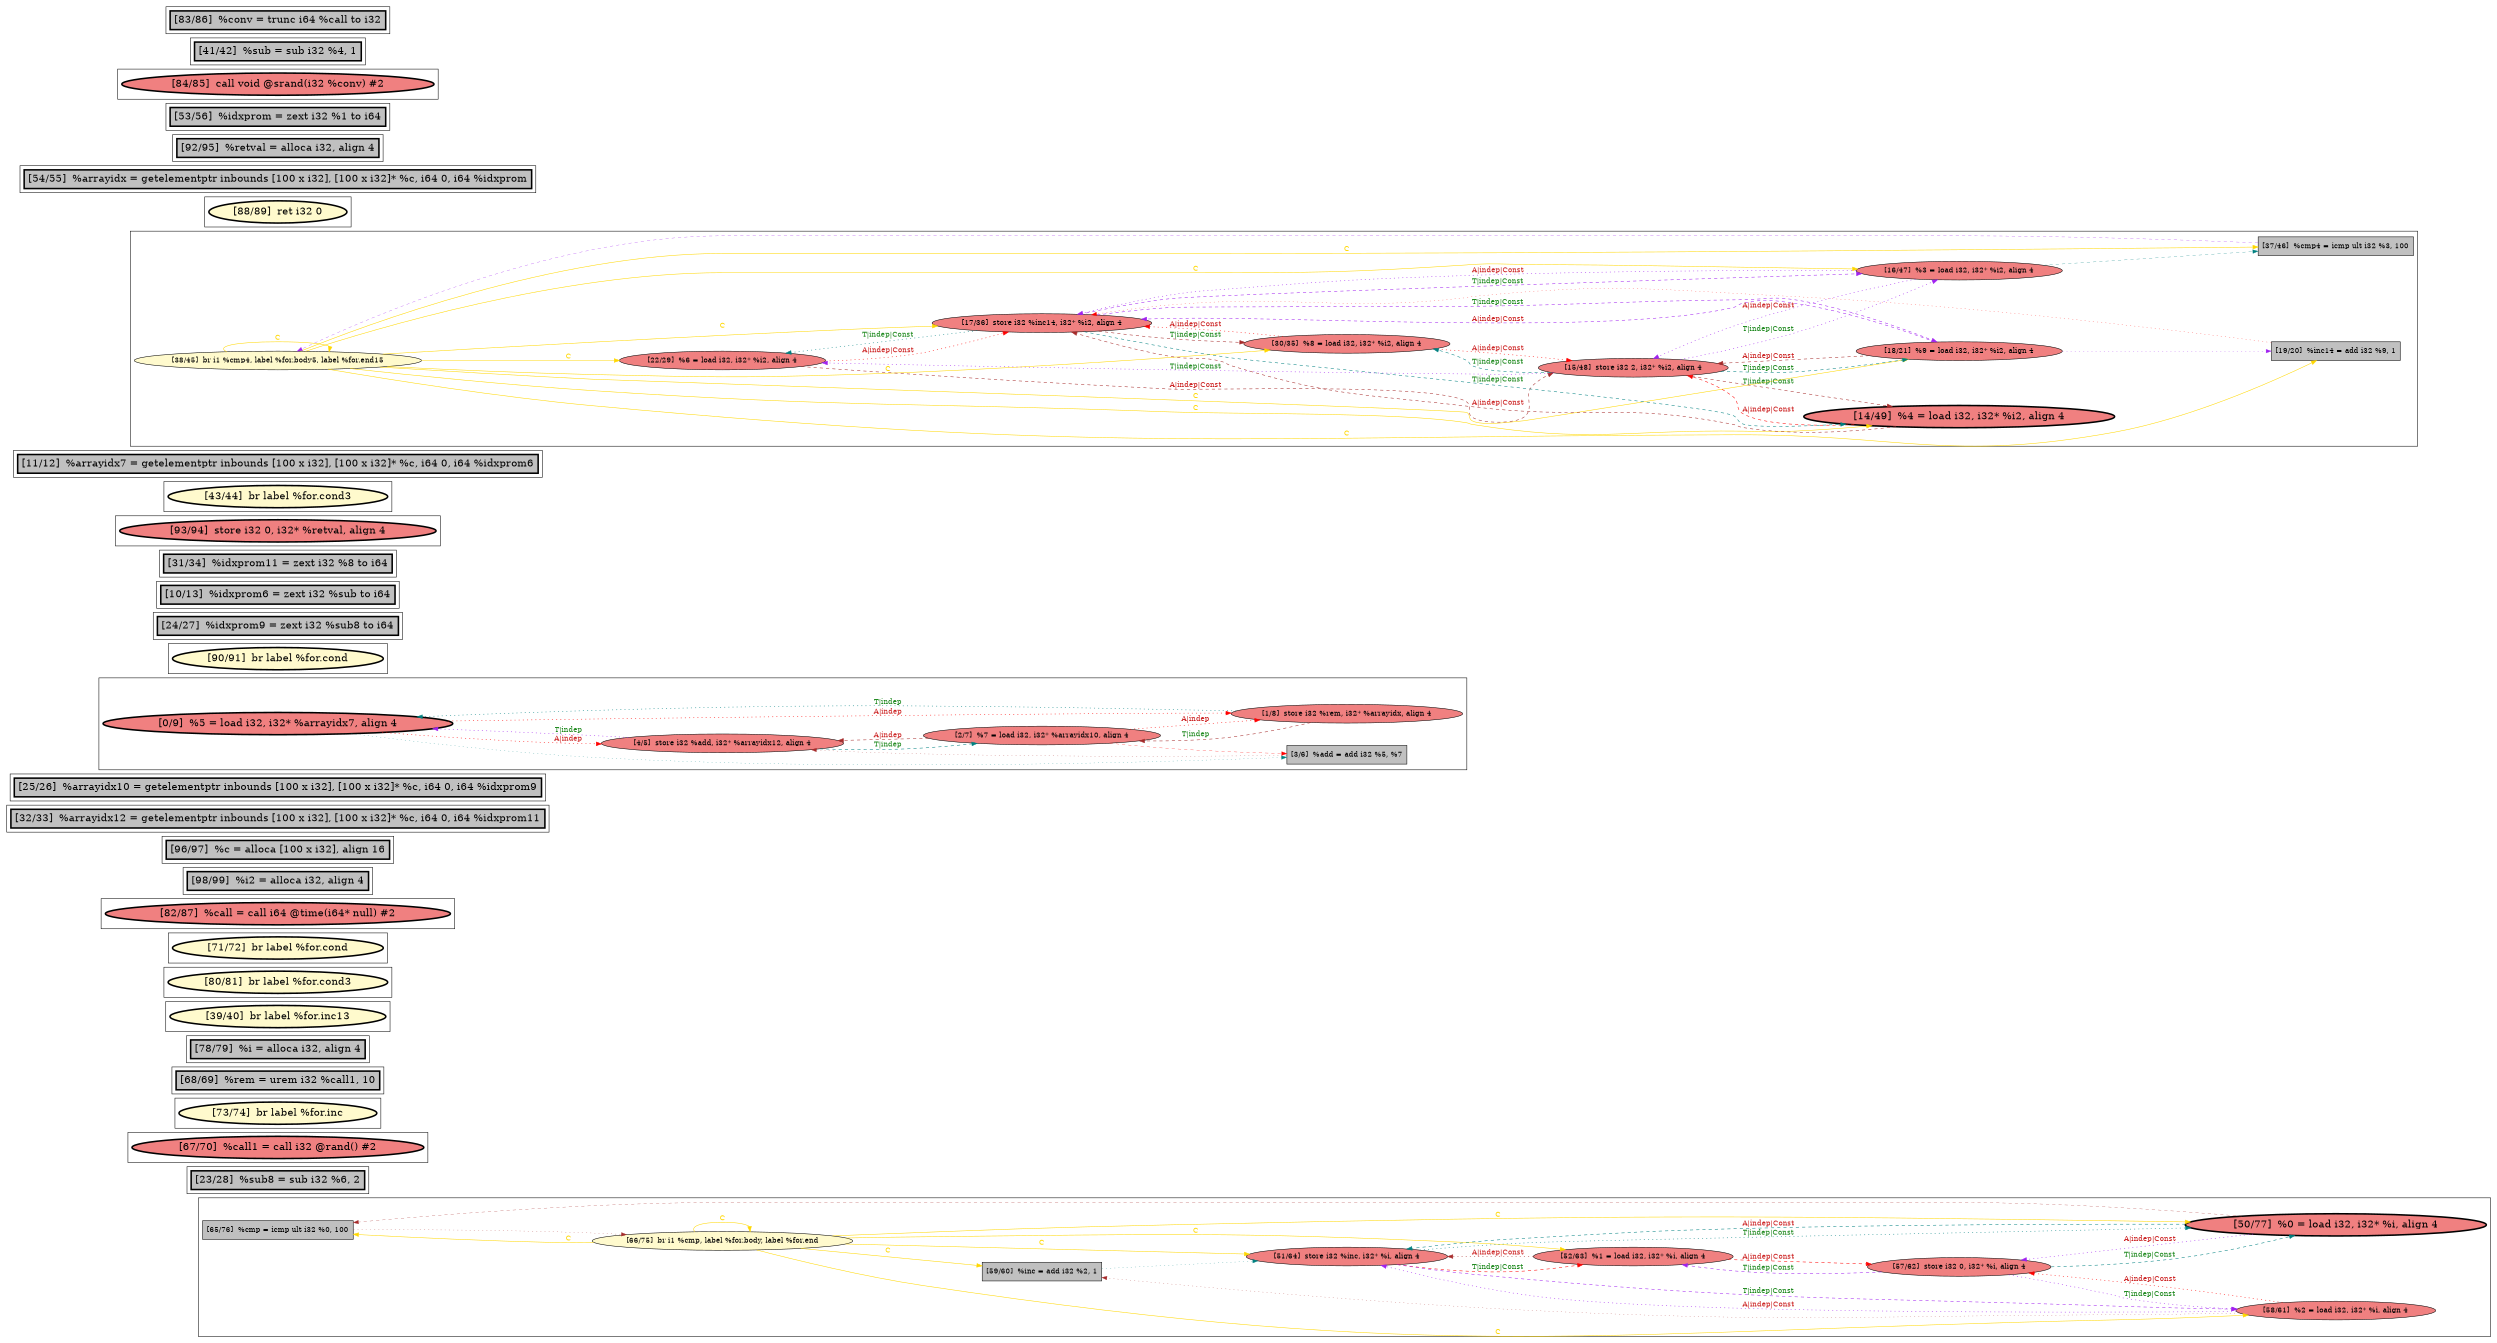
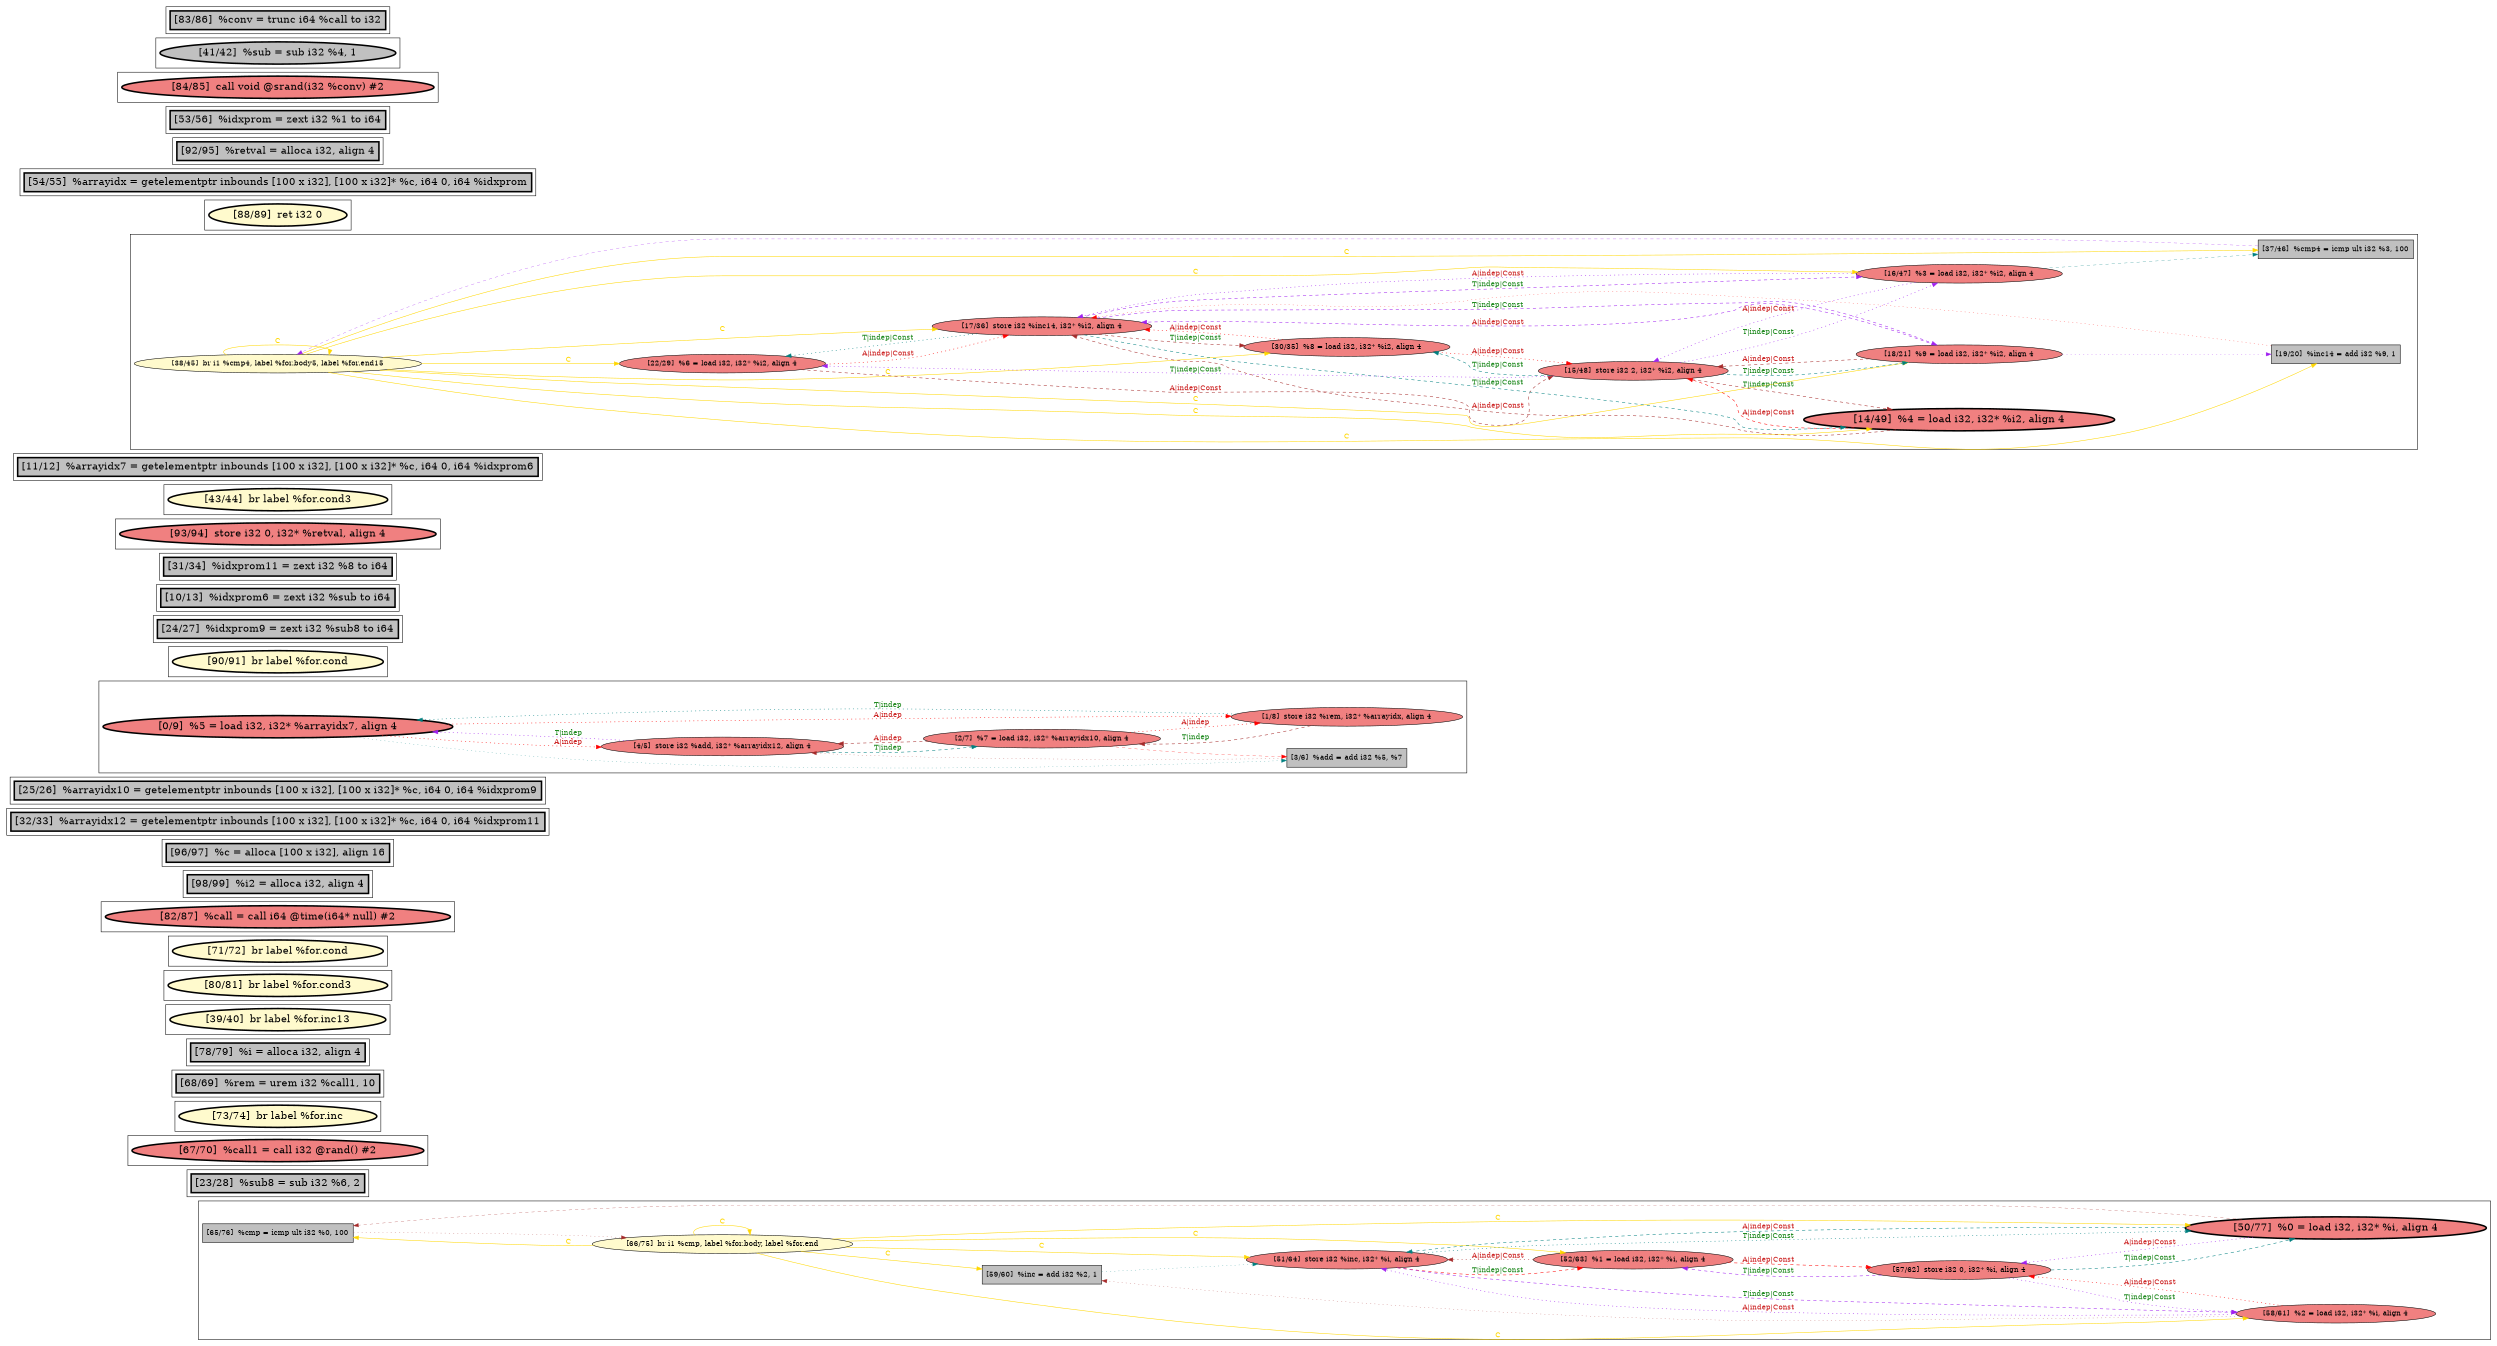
  digraph {
    fontname="DejaVu Serif"
    rankdir=LR
    node [fillcolor=grey fontname="DejaVu Serif" shape=ellipse style=filled fontsize=20 penwidth=3.0]
    edge [color=gold fontcolor=forestgreen fontname="DejaVu Serif" penwidth=1.0 style=dotted]
    n1 [label="[65/76]  %cmp = icmp ult i32 %0, 100" shape=rectangle fontsize="" penwidth=""]
    n2 [fillcolor=lemonchiffon label="[66/75]  br i1 %cmp, label %for.body, label %for.end" fontsize="" penwidth=""]
    n3 [fillcolor=lightcoral label="[51/64]  store i32 %inc, i32* %i, align 4" fontsize="" penwidth=""]
    n4 [fillcolor=lightcoral label="[52/63]  %1 = load i32, i32* %i, align 4" fontsize="" penwidth=""]
    n5 [fillcolor=lightcoral label="[50/77]  %0 = load i32, i32* %i, align 4"]
    n6 [fillcolor=lightcoral label="[58/61]  %2 = load i32, i32* %i, align 4" fontsize="" penwidth=""]
    n7 [label="[59/60]  %inc = add i32 %2, 1" shape=rectangle fontsize="" penwidth=""]
    n8 [fillcolor=lightcoral label="[57/62]  store i32 0, i32* %i, align 4" fontsize="" penwidth=""]
    n9 [label="[23/28]  %sub8 = sub i32 %6, 2" shape=rectangle]
    n10 [fillcolor=lightcoral label="[67/70]  %call1 = call i32 @rand() #2"]
    n11 [fillcolor=lemonchiffon label="[73/74]  br label %for.inc"]
    n12 [label="[68/69]  %rem = urem i32 %call1, 10" shape=rectangle]
    n13 [label="[78/79]  %i = alloca i32, align 4" shape=rectangle]
    n14 [fillcolor=lemonchiffon label="[39/40]  br label %for.inc13"]
    n15 [fillcolor=lemonchiffon label="[80/81]  br label %for.cond3"]
    n16 [fillcolor=lemonchiffon label="[71/72]  br label %for.cond"]
    n17 [fillcolor=lightcoral label="[82/87]  %call = call i64 @time(i64* null) #2"]
    n18 [label="[98/99]  %i2 = alloca i32, align 4" shape=rectangle]
    n19 [label="[96/97]  %c = alloca [100 x i32], align 16" shape=rectangle]
    n20 [label="[32/33]  %arrayidx12 = getelementptr inbounds [100 x i32], [100 x i32]* %c, i64 0, i64 %idxprom11" shape=rectangle]
    n21 [label="[25/26]  %arrayidx10 = getelementptr inbounds [100 x i32], [100 x i32]* %c, i64 0, i64 %idxprom9" shape=rectangle]
    n22 [fillcolor=lightcoral label="[0/9]  %5 = load i32, i32* %arrayidx7, align 4"]
    n23 [fillcolor=lightcoral label="[4/5]  store i32 %add, i32* %arrayidx12, align 4" fontsize="" penwidth=""]
    n24 [label="[3/6]  %add = add i32 %5, %7" shape=rectangle fontsize="" penwidth=""]
    n25 [fillcolor=lightcoral label="[1/8]  store i32 %rem, i32* %arrayidx, align 4" fontsize="" penwidth=""]
    n26 [fillcolor=lightcoral label="[2/7]  %7 = load i32, i32* %arrayidx10, align 4" fontsize="" penwidth=""]
    n27 [fillcolor=lemonchiffon label="[90/91]  br label %for.cond"]
    n28 [label="[24/27]  %idxprom9 = zext i32 %sub8 to i64" shape=rectangle]
    n29 [label="[10/13]  %idxprom6 = zext i32 %sub to i64" shape=rectangle]
    n30 [label="[31/34]  %idxprom11 = zext i32 %8 to i64" shape=rectangle]
    n31 [fillcolor=lightcoral label="[93/94]  store i32 0, i32* %retval, align 4"]
    n32 [fillcolor=lemonchiffon label="[43/44]  br label %for.cond3"]
    n33 [label="[11/12]  %arrayidx7 = getelementptr inbounds [100 x i32], [100 x i32]* %c, i64 0, i64 %idxprom6" shape=rectangle]
    n34 [fillcolor=lemonchiffon label="[38/45]  br i1 %cmp4, label %for.body5, label %for.end15" fontsize="" penwidth=""]
    n35 [fillcolor=lightcoral label="[22/29]  %6 = load i32, i32* %i2, align 4" fontsize="" penwidth=""]
    n36 [fillcolor=lightcoral label="[14/49]  %4 = load i32, i32* %i2, align 4"]
    n37 [label="[19/20]  %inc14 = add i32 %9, 1" shape=rectangle fontsize="" penwidth=""]
    n38 [fillcolor=lightcoral label="[17/36]  store i32 %inc14, i32* %i2, align 4" fontsize="" penwidth=""]
    n39 [fillcolor=lightcoral label="[18/21]  %9 = load i32, i32* %i2, align 4" fontsize="" penwidth=""]
    n40 [fillcolor=lightcoral label="[16/47]  %3 = load i32, i32* %i2, align 4" fontsize="" penwidth=""]
    n41 [fillcolor=lightcoral label="[30/35]  %8 = load i32, i32* %i2, align 4" fontsize="" penwidth=""]
    n42 [label="[37/46]  %cmp4 = icmp ult i32 %3, 100" shape=rectangle fontsize="" penwidth=""]
    n43 [fillcolor=lightcoral label="[15/48]  store i32 2, i32* %i2, align 4" fontsize="" penwidth=""]
    n44 [fillcolor=lemonchiffon label="[88/89]  ret i32 0"]
    n45 [label="[54/55]  %arrayidx = getelementptr inbounds [100 x i32], [100 x i32]* %c, i64 0, i64 %idxprom" shape=rectangle]
    n46 [label="[92/95]  %retval = alloca i32, align 4" shape=rectangle]
    n47 [label="[53/56]  %idxprom = zext i32 %1 to i64" shape=rectangle]
    n48 [fillcolor=lightcoral label="[84/85]  call void @srand(i32 %conv) #2"]
-   n49 [label="[41/42]  %sub = sub i32 %4, 1" shape=rectangle]
+   n49 [label="[41/42]  %sub = sub i32 %4, 1"]
    n50 [label="[83/86]  %conv = trunc i64 %call to i32" shape=rectangle]
    subgraph cluster_1 {
      n1
      n2
      n3
      n4
      n5
      n6
      n7
      n8
    }
    subgraph cluster_2 {
      n9
    }
    subgraph cluster_3 {
      n10
    }
    subgraph cluster_4 {
      n11
    }
    subgraph cluster_5 {
      n12
    }
    subgraph cluster_6 {
      n13
    }
    subgraph cluster_7 {
      n14
    }
    subgraph cluster_8 {
      n15
    }
    subgraph cluster_9 {
      n16
    }
    subgraph cluster_10 {
      n17
    }
    subgraph cluster_11 {
      n18
    }
    subgraph cluster_12 {
      n19
    }
    subgraph cluster_13 {
      n20
    }
    subgraph cluster_14 {
      n21
    }
    subgraph cluster_15 {
      n22
      n23
      n24
      n25
      n26
    }
    subgraph cluster_16 {
      n27
    }
    subgraph cluster_17 {
      n28
    }
    subgraph cluster_18 {
      n29
    }
    subgraph cluster_19 {
      n30
    }
    subgraph cluster_20 {
      n31
    }
    subgraph cluster_21 {
      n32
    }
    subgraph cluster_22 {
      n33
    }
    subgraph cluster_23 {
      n34
      n35
      n36
      n37
      n38
      n39
      n40
      n41
      n42
      n43
    }
    subgraph cluster_24 {
      n44
    }
    subgraph cluster_25 {
      n45
    }
    subgraph cluster_26 {
      n46
    }
    subgraph cluster_27 {
      n47
    }
    subgraph cluster_28 {
      n48
    }
    subgraph cluster_29 {
      n49
    }
    subgraph cluster_30 {
      n50
    }
    n1 -> n2 [color=brown fontcolor=black penwidth=0.5]
    n2 -> n1 [fontcolor=gold label=C style=solid]
    n2 -> n2 [fontcolor=gold label=C style=solid]
    n2 -> n3 [fontcolor=gold label=C style=solid]
    n2 -> n4 [fontcolor=gold label=C style=solid]
    n2 -> n5 [fontcolor=gold label=C style=solid]
    n2 -> n6 [fontcolor=gold label=C style=solid]
    n2 -> n7 [fontcolor=gold label=C style=solid]
    n3 -> n4 [color=red label="T|indep|Const" style=dashed]
    n3 -> n5 [color=teal label="T|indep|Const"]
    n3 -> n6 [color=purple label="T|indep|Const" style=dashed]
    n4 -> n3 [color=brown fontcolor=firebrick3 label="A|indep|Const"]
    n4 -> n8 [color=red fontcolor=firebrick3 label="A|indep|Const" style=dashed]
    n5 -> n1 [color=brown fontcolor=black penwidth=0.5 style=dashed]
    n5 -> n3 [color=teal fontcolor=firebrick3 label="A|indep|Const" style=dashed]
    n5 -> n8 [color=purple fontcolor=firebrick3 label="A|indep|Const"]
    n6 -> n3 [color=purple fontcolor=firebrick3 label="A|indep|Const"]
    n6 -> n7 [color=brown fontcolor=black penwidth=0.5]
    n6 -> n8 [color=red fontcolor=firebrick3 label="A|indep|Const"]
    n7 -> n3 [color=teal fontcolor=black penwidth=0.5]
    n8 -> n4 [color=purple label="T|indep|Const" style=dashed]
    n8 -> n5 [color=teal label="T|indep|Const" style=dashed]
    n8 -> n6 [color=purple label="T|indep|Const"]
    n22 -> n23 [color=red fontcolor=firebrick3 label="A|indep"]
    n22 -> n24 [color=teal fontcolor=black penwidth=0.5]
    n22 -> n25 [color=red fontcolor=firebrick3 label="A|indep"]
    n23 -> n22 [color=purple label="T|indep"]
    n23 -> n26 [color=teal label="T|indep" style=dashed]
    n24 -> n23 [color=brown fontcolor=black penwidth=0.5]
    n25 -> n22 [color=teal label="T|indep"]
    n25 -> n26 [color=brown label="T|indep" style=dashed]
    n26 -> n23 [color=brown fontcolor=firebrick3 label="A|indep" style=dashed]
    n26 -> n24 [color=red fontcolor=black penwidth=0.5 style=dashed]
    n26 -> n25 [color=red fontcolor=firebrick3 label="A|indep"]
    n34 -> n34 [fontcolor=gold label=C style=solid]
    n34 -> n35 [fontcolor=gold label=C style=solid]
    n34 -> n36 [fontcolor=gold label=C style=solid]
    n34 -> n37 [fontcolor=gold label=C style=solid]
    n34 -> n38 [fontcolor=gold label=C style=solid]
    n34 -> n39 [fontcolor=gold label=C style=solid]
    n34 -> n40 [fontcolor=gold label=C style=solid]
    n34 -> n41 [fontcolor=gold label=C style=solid]
    n34 -> n42 [fontcolor=gold label=C style=solid]
    n35 -> n38 [color=red fontcolor=firebrick3 label="A|indep|Const"]
    n35 -> n43 [color=brown fontcolor=firebrick3 label="A|indep|Const" style=dashed]
    n36 -> n38 [color=brown fontcolor=firebrick3 label="A|indep|Const" style=dashed]
    n36 -> n43 [color=red fontcolor=firebrick3 label="A|indep|Const" style=dashed]
    n37 -> n38 [color=red fontcolor=black penwidth=0.5]
    n38 -> n35 [color=teal label="T|indep|Const"]
    n38 -> n36 [color=teal label="T|indep|Const" style=dashed]
    n38 -> n39 [color=purple label="T|indep|Const" style=dashed]
    n38 -> n40 [color=purple label="T|indep|Const" style=dashed]
    n38 -> n41 [color=brown label="T|indep|Const" style=dashed]
    n39 -> n37 [color=purple fontcolor=black penwidth=0.5]
    n39 -> n38 [color=purple fontcolor=firebrick3 label="A|indep|Const" style=dashed]
    n39 -> n43 [color=brown fontcolor=firebrick3 label="A|indep|Const" style=dashed]
    n40 -> n38 [color=purple fontcolor=firebrick3 label="A|indep|Const"]
    n40 -> n42 [color=teal fontcolor=black penwidth=0.5 style=dashed]
    n40 -> n43 [color=purple fontcolor=firebrick3 label="A|indep|Const"]
    n41 -> n38 [color=red fontcolor=firebrick3 label="A|indep|Const"]
    n41 -> n43 [color=red fontcolor=firebrick3 label="A|indep|Const"]
    n42 -> n34 [color=purple fontcolor=black penwidth=0.5 style=dashed]
    n43 -> n35 [color=purple label="T|indep|Const"]
    n43 -> n36 [color=brown label="T|indep|Const" style=dashed]
    n43 -> n39 [color=teal label="T|indep|Const" style=dashed]
    n43 -> n40 [color=purple label="T|indep|Const"]
    n43 -> n41 [color=teal label="T|indep|Const" style=dashed]
  }
